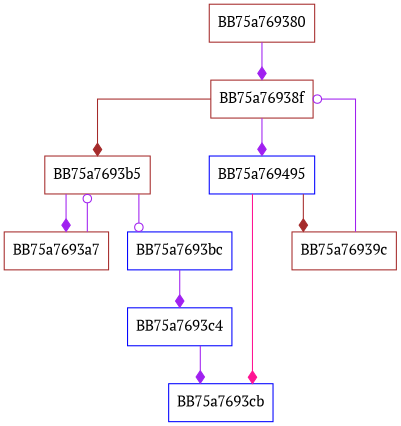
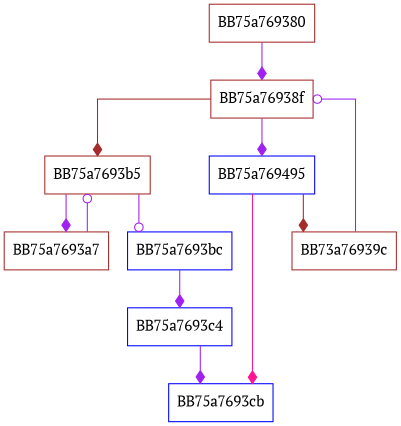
  digraph {
    fontname="PT Serif"
    splines=ortho
    node [color=brown fontname="PT Serif" shape=box]
    edge [arrowhead=diamond color=purple fontname="PT Serif"]
    BB75a769380
    BB75a76938f
    BB75a7693b5
    n4 [color=blue label=BB75a769495]
    BB75a7693a7
    BB75a7693bc [color=blue]
    BB75a7693cb [color=blue]
-   BB75a76939c
+   BB75a76939c [label=BB73a76939c]
    BB75a7693c4 [color=blue]
    BB75a769380 -> BB75a76938f
    BB75a76938f -> BB75a7693b5 [color=brown]
    BB75a76938f -> n4
    BB75a7693b5 -> BB75a7693a7
    BB75a7693b5 -> BB75a7693bc [arrowhead=odot]
    n4 -> BB75a7693cb [color=deeppink]
    n4 -> BB75a76939c [color=brown]
    BB75a7693a7 -> BB75a7693b5 [arrowhead=odot]
    BB75a7693bc -> BB75a7693c4
    BB75a76939c -> BB75a76938f [arrowhead=odot]
    BB75a7693c4 -> BB75a7693cb
  }
